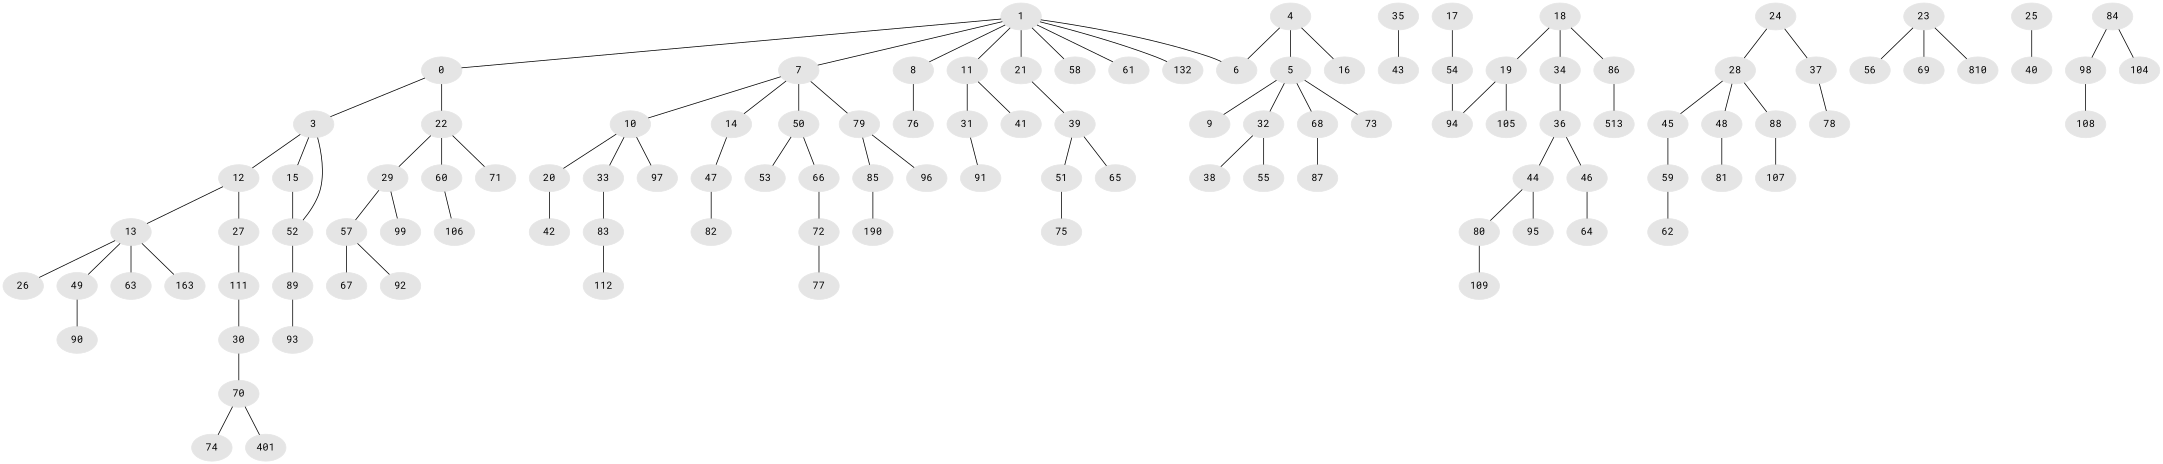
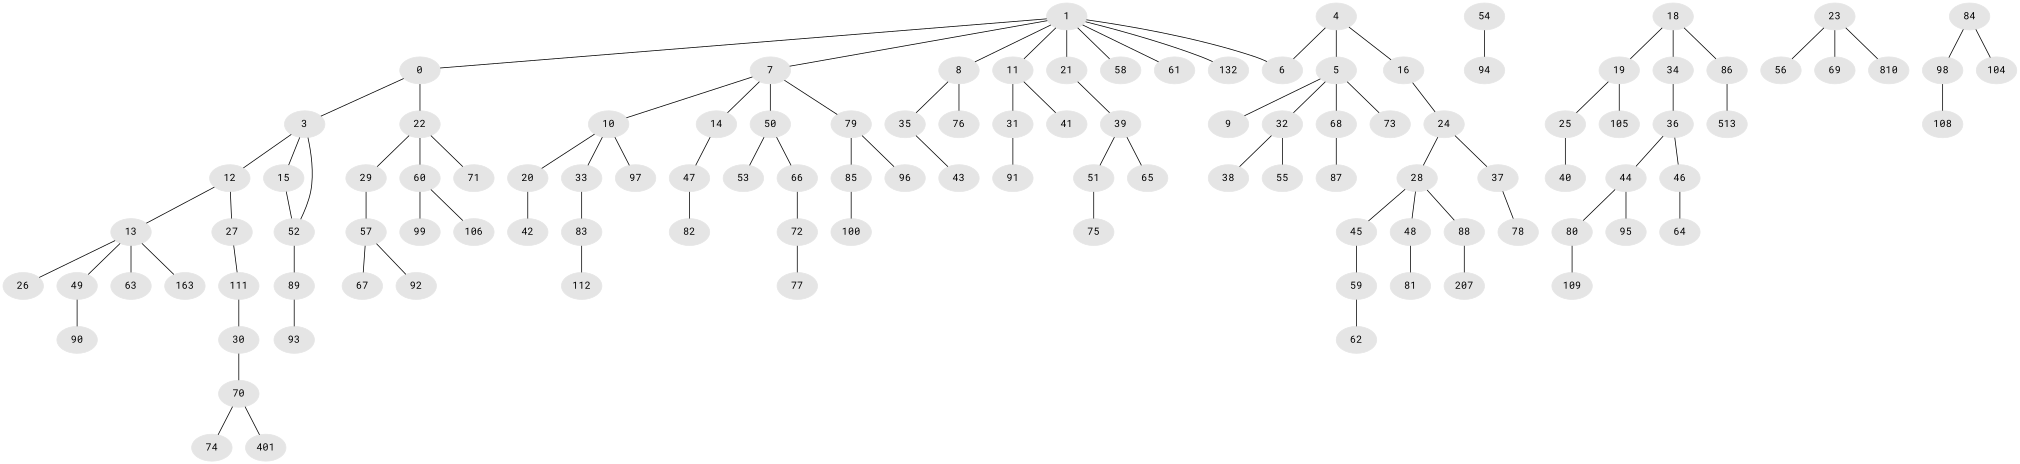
  graph {
    fontname="Roboto Mono"
    node [color=gray90 fontname="Roboto Mono" style=filled]
    edge [fontname="Roboto Mono"]
    n1 [label=0]
    1
    7
    8
    11
    21
    58
    61
    n9 [label=132]
    6
    3
    22
    4
    5
    16
    10
    14
    50
    79
    35
    76
    31
    41
    39
    12
    15
    52
    29
    60
    71
    13
    27
-   17
    54
    9
    32
    68
    73
    24
    18
    19
    34
    86
    38
    55
    87
    20
    33
    97
    47
    53
    66
    85
    96
    43
    42
    83
    91
    26
    49
    63
    n62 [label=163]
    111
    90
    23
    56
    69
    n68 [label=810]
    82
    89
    28
    37
    94
    25
    105
    36
    n77 [label=513]
    40
    45
    48
    88
    51
    65
    57
    99
    106
    78
    30
    70
    59
    81
-   107
+   107 [label=207]
    67
    92
    74
    n96 [label=401]
    112
    44
    46
    80
    95
    64
    75
    109
    62
    72
    93
    84
    98
    104
    77
-   100 [label=190]
+   100
    108
    n1 -- 3
    n1 -- 22
    1 -- n1
    1 -- 7
    1 -- 8
    1 -- 11
    1 -- 21
    1 -- 58
    1 -- 61
    1 -- n9
    1 -- 6
    7 -- 10
    7 -- 14
    7 -- 50
    7 -- 79
+   8 -- 35
    8 -- 76
    11 -- 31
    11 -- 41
    21 -- 39
    3 -- 12
    3 -- 15
    3 -- 52
    22 -- 29
    22 -- 60
    22 -- 71
    4 -- 6
    4 -- 5
    4 -- 16
    5 -- 9
    5 -- 32
    5 -- 68
    5 -- 73
+   16 -- 24
    10 -- 20
    10 -- 33
    10 -- 97
    14 -- 47
    50 -- 53
    50 -- 66
    79 -- 85
    79 -- 96
    35 -- 43
    31 -- 91
    39 -- 51
    39 -- 65
    12 -- 13
    12 -- 27
    15 -- 52
    52 -- 89
    29 -- 57
-   29 -- 99
+   60 -- 99
    60 -- 106
    13 -- 26
    13 -- 49
    13 -- 63
    13 -- n62
    27 -- 111
-   17 -- 54
    54 -- 94
    32 -- 38
    32 -- 55
    68 -- 87
    24 -- 28
    24 -- 37
    18 -- 19
    18 -- 34
    18 -- 86
-   19 -- 94
+   19 -- 25
    19 -- 105
    34 -- 36
    86 -- n77
    20 -- 42
    33 -- 83
    47 -- 82
    66 -- 72
    85 -- 100
    83 -- 112
    49 -- 90
    111 -- 30
    23 -- 56
    23 -- 69
    23 -- n68
    89 -- 93
    28 -- 45
    28 -- 48
    28 -- 88
    37 -- 78
    25 -- 40
    36 -- 44
    36 -- 46
    45 -- 59
    48 -- 81
    88 -- 107
    51 -- 75
    57 -- 67
    57 -- 92
    30 -- 70
    70 -- 74
    70 -- n96
    59 -- 62
    44 -- 80
    44 -- 95
    46 -- 64
    80 -- 109
    72 -- 77
    84 -- 98
    84 -- 104
    98 -- 108
  }
